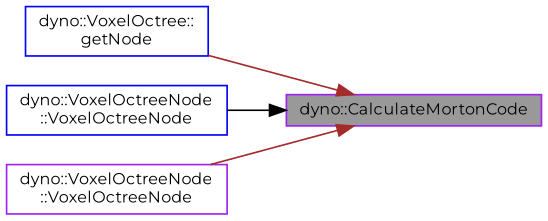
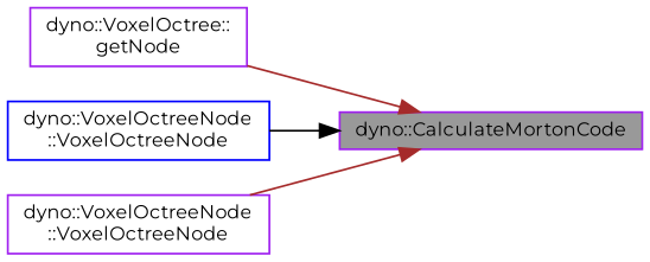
  digraph {
    rankdir=RL
    fontname=Montserrat
    node [color=purple fillcolor=white fontname=Montserrat fontsize=10 shape=box style=filled]
    edge [color=brown dir=back fontname=Montserrat fontsize=10 labelfontname=Helvetica labelfontsize=10 style=solid]
    n1 [fillcolor=grey60 fontcolor=black height=0.2 label="dyno::CalculateMortonCode" width=0.4]
-   n2 [color=blue height=0.2 label="dyno::VoxelOctree::\lgetNode" width=0.4]
+   n2 [height=0.2 label="dyno::VoxelOctree::\lgetNode" width=0.4]
    n3 [color=blue height=0.2 label="dyno::VoxelOctreeNode\l::VoxelOctreeNode" width=0.4]
    n4 [height=0.2 label="dyno::VoxelOctreeNode\l::VoxelOctreeNode" width=0.4]
    n1 -> n2
    n1 -> n3 [color=black]
    n1 -> n4
  }
